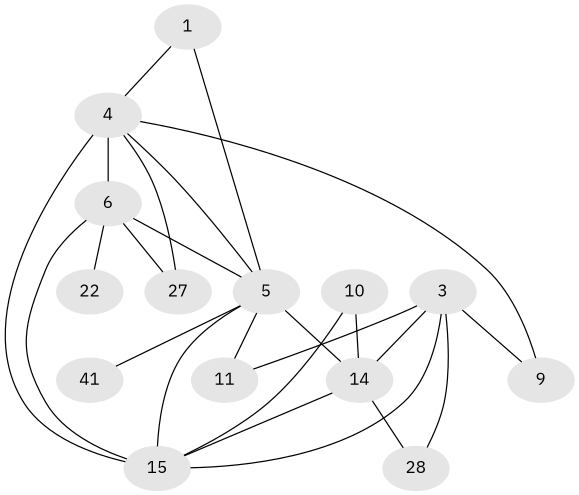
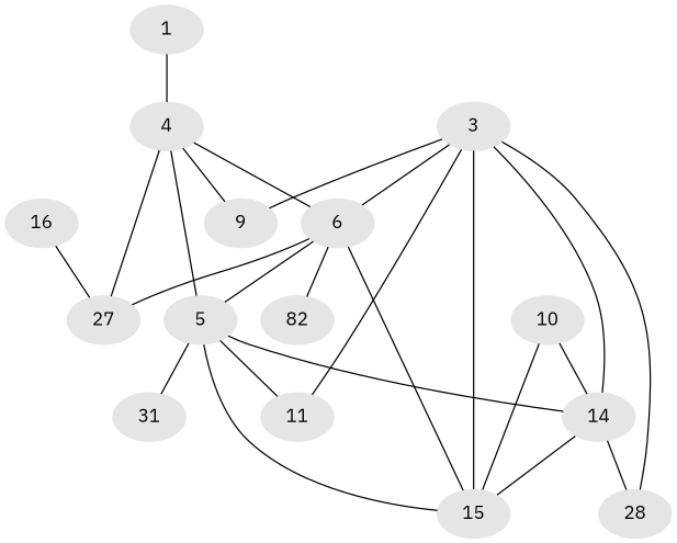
  graph {
    fontname="IBM Plex Sans"
    node [color=gray90 fontname="IBM Plex Sans" style=filled]
    edge [fontname="IBM Plex Sans" weight=1.0]
    1
    4
    5
    6
    9
    15
    27
    11
    14
-   31 [label=41]
+   31
    3
    28
-   22
+   22 [label=82]
    10
+   16
    1 -- 4
-   1 -- 5
    4 -- 5
    4 -- 6
    4 -- 9
-   4 -- 15 [weight=5.0]
    4 -- 27 [weight=2.0]
    5 -- 15 [weight=2.0]
    5 -- 11
    5 -- 14
    5 -- 31
    6 -- 5 [weight=3.0]
    6 -- 15
    6 -- 27
    6 -- 22
    14 -- 15 [weight=2.0]
    14 -- 28 [weight=2.0]
+   3 -- 6 [weight=2.0]
    3 -- 9 [weight=2.0]
    3 -- 15 [weight=3.0]
    3 -- 11
    3 -- 14
    3 -- 28 [weight=2.0]
    10 -- 15
    10 -- 14
+   16 -- 27
  }
